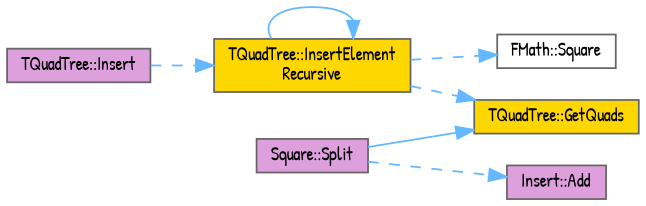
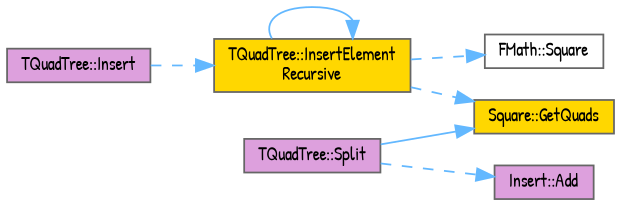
  digraph {
    fontname="Patrick Hand"
    rankdir=LR
    node [color=grey40 fillcolor=plum fontname="Patrick Hand" fontsize=10 shape=box style=filled]
    edge [color=steelblue1 fontname="Patrick Hand" fontsize=10 labelfontname=Helvetica labelfontsize=10 style=dashed]
    n1 [color=gray40 fontcolor=black height=0.2 label="TQuadTree::Insert" width=0.4]
    n2 [fillcolor=gold height=0.2 label="TQuadTree::InsertElement\lRecursive" width=0.4]
-   n3 [fillcolor=gold height=0.2 label="TQuadTree::GetQuads" width=0.4]
+   n3 [fillcolor=gold height=0.2 label="Square::GetQuads" width=0.4]
    n4 [fillcolor=white height=0.2 label="FMath::Square" width=0.4]
-   n5 [height=0.2 label="Square::Split" width=0.4]
+   n5 [height=0.2 label="TQuadTree::Split" width=0.4]
    n6 [height=0.2 label="Insert::Add" width=0.4]
    n1 -> n2
    n2 -> n2 [style=solid]
    n2 -> n3
    n2 -> n4
    n5 -> n3 [style=solid]
    n5 -> n6
  }
